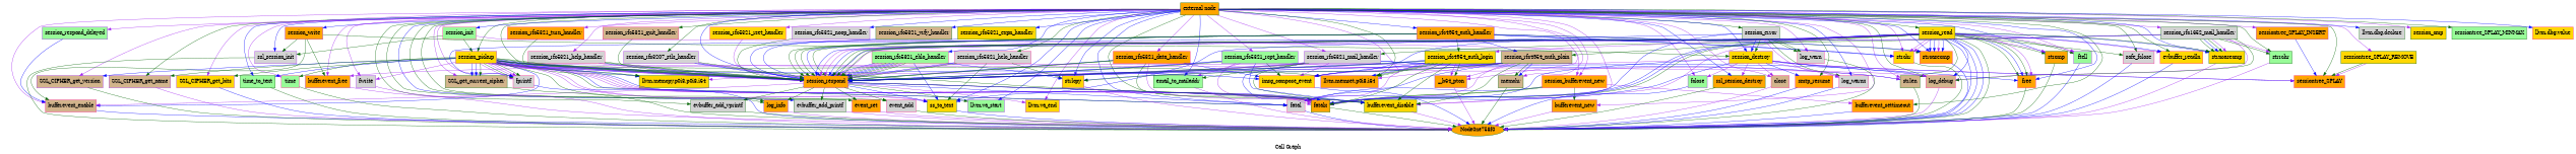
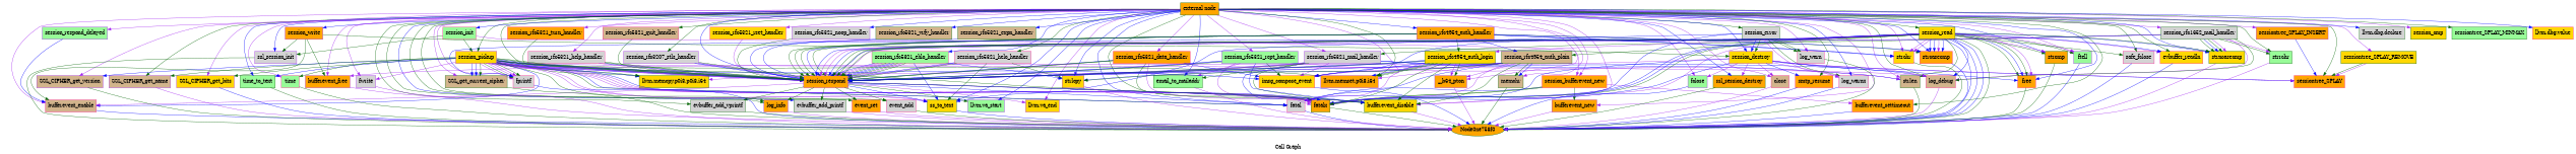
  digraph {
    label="Call Graph"
    node [color=deeppink fillcolor=orange shape=record style=filled]
    edge [color=darkgreen]
    n1 [color=darkgreen label="{external node}"]
    n2 [fillcolor=lightgrey label="{session_rfc5321_helo_handler}"]
    n3 [fillcolor=palegreen label="{session_rfc5321_ehlo_handler}"]
    n4 [fillcolor=gold label="{session_rfc5321_rset_handler}"]
    n5 [color=purple fillcolor=lightgrey label="{session_rfc5321_noop_handler}"]
    n6 [label="{session_rfc5321_data_handler}"]
    n7 [color=purple fillcolor=lightgrey label="{session_rfc5321_mail_handler}"]
    n8 [color=purple fillcolor=palegreen label="{session_rfc5321_rcpt_handler}"]
    n9 [color=darkgreen fillcolor=tan label="{session_rfc5321_vrfy_handler}"]
-   n10 [color=darkgreen fillcolor=gold label="{session_rfc5321_expn_handler}"]
+   n10 [color=darkgreen fillcolor=tan label="{session_rfc5321_expn_handler}"]
    n11 [label="{session_rfc5321_turn_handler}"]
    n12 [fillcolor=lightgrey label="{session_rfc5321_help_handler}"]
    n13 [fillcolor=tan label="{session_rfc5321_quit_handler}"]
    n14 [color=darkgreen fillcolor=lightgrey label="{session_rfc1652_mail_handler}"]
    n15 [color=purple fillcolor=lightgrey label="{session_rfc3207_stls_handler}"]
    n16 [color=purple label="{session_rfc4954_auth_handler}"]
    n17 [color=purple fillcolor=gold label="{session_pickup}"]
    n18 [color=darkgreen fillcolor=lightgrey label="{llvm.dbg.declare}"]
    n19 [fillcolor=lightgrey label="{fatal}"]
    n20 [color=purple label="{session_respond}"]
    n21 [fillcolor=tan label="{log_debug}"]
    n22 [color=darkgreen label="{fatalx}"]
    n23 [fillcolor=tan label="{bufferevent_enable}"]
    n24 [color=darkgreen fillcolor=gold label="{llvm.memcpy.p0i8.p0i8.i64}"]
    n25 [fillcolor=lightgrey label="{fprintf}"]
    n26 [color=darkgreen fillcolor=gold label="{ss_to_text}"]
    n27 [color=purple fillcolor=tan label="{SSL_CIPHER_get_version}"]
    n28 [color=darkgreen fillcolor=tan label="{SSL_get_current_cipher}"]
    n29 [color=purple fillcolor=tan label="{SSL_CIPHER_get_name}"]
    n30 [color=purple fillcolor=gold label="{SSL_CIPHER_get_bits}"]
    n31 [color=darkgreen fillcolor=palegreen label="{time_to_text}"]
    n32 [fillcolor=palegreen label="{time}"]
    n33 [color=purple label="{log_info}"]
    n34 [color=purple label="{llvm.memset.p0i8.i64}"]
    n35 [fillcolor=palegreen label="{session_init}"]
    n36 [color=purple fillcolor=lightgrey label="{ssl_session_init}"]
    n37 [label="{session_bufferevent_new}"]
    n38 [color=purple label="{bufferevent_new}"]
    n39 [color=darkgreen fillcolor=gold label="{session_read}"]
    n40 [color=purple label="{session_write}"]
    n41 [color=darkgreen fillcolor=lightgrey label="{session_error}"]
    n42 [label="{bufferevent_settimeout}"]
    n43 [color=purple fillcolor=gold label="{session_destroy}"]
    n44 [color=purple fillcolor=palegreen label="{fclose}"]
    n45 [fillcolor=gold label="{imsg_compose_event}"]
    n46 [color=darkgreen label="{ssl_session_destroy}"]
    n47 [color=purple label="{bufferevent_free}"]
    n48 [fillcolor=tan label="{close}"]
    n49 [fillcolor=lightgrey label="{log_warnx}"]
    n50 [label="{smtp_resume}"]
    n51 [color=darkgreen fillcolor=gold label="{sessiontree_SPLAY_REMOVE}"]
    n52 [label="{free}"]
    n53 [color=darkgreen fillcolor=gold label="{session_cmp}"]
    n54 [color=purple fillcolor=palegreen label="{llvm.va_start}"]
    n55 [color=darkgreen fillcolor=lightgrey label="{evbuffer_add_vprintf}"]
    n56 [color=darkgreen fillcolor=lightgrey label="{evbuffer_add_printf}"]
    n57 [color=purple fillcolor=gold label="{llvm.va_end}"]
    n58 [color=darkgreen fillcolor=gold label="{bufferevent_disable}"]
    n59 [label="{event_set}"]
    n60 [color=purple fillcolor=palegreen label="{session_respond_delayed}"]
    n61 [fillcolor=lightgrey label="{event_add}"]
    n62 [color=purple label="{sessiontree_SPLAY_INSERT}"]
    n63 [label="{sessiontree_SPLAY}"]
    n64 [color=darkgreen fillcolor=palegreen label="{sessiontree_SPLAY_MINMAX}"]
    n65 [fillcolor=lightgrey label="{log_warn}"]
    n66 [color=darkgreen label="{strcmp}"]
    n67 [color=purple fillcolor=palegreen label="{ftell}"]
    n68 [fillcolor=lightgrey label="{safe_fclose}"]
    n69 [color=darkgreen fillcolor=tan label="{strlen}"]
    n70 [color=darkgreen fillcolor=gold label="{strncasecmp}"]
    n71 [fillcolor=gold label="{strchr}"]
    n72 [label="{strcasecmp}"]
    n73 [color=purple label="{__b64_pton}"]
    n74 [color=darkgreen fillcolor=tan label="{memchr}"]
    n75 [color=purple fillcolor=gold label="{strlcpy}"]
    n76 [fillcolor=gold label="{evbuffer_readln}"]
    n77 [color=darkgreen fillcolor=palegreen label="{email_to_mailaddr}"]
    n78 [color=darkgreen fillcolor=palegreen label="{strrchr}"]
    n79 [fillcolor=gold label="{llvm.dbg.value}"]
    n80 [color=purple fillcolor=lightgrey label="{fwrite}"]
    n81 [color=darkgreen fillcolor=tan label="{session_rfc4954_auth_plain}"]
    n82 [color=darkgreen fillcolor=gold label="{session_rfc4954_auth_login}"]
    n83 [color=darkgreen label=Node0xe758f0 shape=""]
    n1 -> n2
    n1 -> n3 [color=blue]
    n1 -> n4 [color=purple]
    n1 -> n5 [color=blue]
    n1 -> n6 [color=purple]
    n1 -> n7 [color=purple]
    n1 -> n8 [color=purple]
    n1 -> n9 [color=blue]
    n1 -> n10 [color=blue]
    n1 -> n11 [color=purple]
    n1 -> n12 [color=purple]
    n1 -> n13
    n1 -> n14 [color=purple]
    n1 -> n15
    n1 -> n16 [color=blue]
    n1 -> n17
    n1 -> n18 [color=blue]
    n1 -> n19 [color=blue]
    n1 -> n20 [color=blue]
    n1 -> n21
    n1 -> n22
    n1 -> n23 [color=purple]
    n1 -> n24
    n1 -> n25 [color=purple]
    n1 -> n26 [color=blue]
    n1 -> n27 [color=purple]
    n1 -> n28 [color=purple]
    n1 -> n29
    n1 -> n30 [color=purple]
    n1 -> n31 [color=blue]
    n1 -> n32 [color=purple]
    n1 -> n33
    n1 -> n34
    n1 -> n35 [color=blue]
    n1 -> n36 [color=blue]
    n1 -> n37 [color=purple]
    n1 -> n38 [color=purple]
    n1 -> n39
    n1 -> n40 [color=blue]
    n1 -> n41
    n1 -> n42
    n1 -> n43 [color=blue]
    n1 -> n44 [color=purple]
    n1 -> n45 [color=purple]
    n1 -> n46 [color=blue]
    n1 -> n47 [color=purple]
    n1 -> n48 [color=purple]
    n1 -> n49 [color=blue]
    n1 -> n50
    n1 -> n51 [color=purple]
    n1 -> n52 [color=blue]
    n1 -> n53 [color=purple]
    n1 -> n54 [color=blue]
    n1 -> n55
    n1 -> n56 [color=blue]
    n1 -> n57 [color=purple]
    n1 -> n58 [color=purple]
    n1 -> n59
    n1 -> n60 [color=purple]
    n1 -> n61
    n1 -> n62 [color=purple]
    n1 -> n63
    n1 -> n64
    n1 -> n65 [color=purple]
    n1 -> n66 [color=blue]
    n1 -> n67 [color=purple]
    n1 -> n68
    n1 -> n69 [color=purple]
    n1 -> n70 [color=blue]
    n1 -> n71 [color=purple]
    n1 -> n72 [color=blue]
    n1 -> n73 [color=purple]
    n1 -> n74 [color=purple]
    n1 -> n75 [color=blue]
    n1 -> n76
    n1 -> n77 [color=blue]
    n1 -> n78
    n1 -> n79 [color=blue]
    n1 -> n80 [color=purple]
    n2 -> n20 [color=blue]
    n2 -> n20 [color=purple]
    n2 -> n20
    n2 -> n26
    n2 -> n75
    n3 -> n20 [color=blue]
    n3 -> n20 [color=purple]
    n3 -> n20 [color=purple]
    n3 -> n20
    n3 -> n20 [color=blue]
    n3 -> n20 [color=blue]
    n3 -> n20
    n3 -> n20 [color=purple]
    n3 -> n20
    n3 -> n26 [color=blue]
    n3 -> n75 [color=blue]
    n4 -> n20 [color=purple]
    n5 -> n20
    n6 -> n20 [color=blue]
    n6 -> n20
    n6 -> n20
    n6 -> n22
    n6 -> n45 [color=blue]
    n6 -> n58 [color=purple]
    n7 -> n20 [color=blue]
    n7 -> n20 [color=purple]
    n7 -> n20
    n7 -> n21 [color=blue]
    n7 -> n22 [color=blue]
    n7 -> n24 [color=purple]
    n7 -> n45 [color=purple]
    n7 -> n58
    n7 -> n69 [color=blue]
    n7 -> n77
    n8 -> n20 [color=blue]
    n8 -> n20 [color=blue]
    n8 -> n20
    n8 -> n22 [color=purple]
    n8 -> n45
    n8 -> n58 [color=blue]
    n8 -> n69 [color=purple]
    n8 -> n77 [color=purple]
    n9 -> n20 [color=blue]
    n10 -> n20 [color=blue]
    n11 -> n20
    n12 -> n20 [color=purple]
    n12 -> n20 [color=blue]
    n12 -> n20
    n12 -> n20
    n13 -> n20
    n14 -> n7
    n14 -> n20 [color=blue]
    n14 -> n20 [color=purple]
    n14 -> n21 [color=purple]
    n14 -> n21
    n14 -> n70
    n14 -> n70 [color=blue]
    n14 -> n70
    n14 -> n70 [color=purple]
    n14 -> n78
    n14 -> n78 [color=purple]
    n15 -> n20 [color=blue]
    n15 -> n20 [color=blue]
    n15 -> n20 [color=purple]
    n15 -> n20
    n16 -> n20
    n16 -> n20
    n16 -> n20
    n16 -> n20 [color=blue]
    n16 -> n20
    n16 -> n71 [color=blue]
    n16 -> n71 [color=blue]
    n16 -> n72
    n16 -> n72 [color=blue]
    n16 -> n81 [color=blue]
    n16 -> n82
    n17 -> n19
    n17 -> n19 [color=blue]
    n17 -> n20 [color=purple]
    n17 -> n20 [color=blue]
    n17 -> n20 [color=purple]
    n17 -> n20 [color=purple]
    n17 -> n20 [color=blue]
    n17 -> n20
    n17 -> n20
    n17 -> n20 [color=blue]
    n17 -> n20
    n17 -> n20
    n17 -> n21 [color=purple]
    n17 -> n22 [color=purple]
    n17 -> n22 [color=purple]
    n17 -> n22 [color=purple]
    n17 -> n22 [color=purple]
    n17 -> n22 [color=blue]
    n17 -> n23 [color=blue]
    n17 -> n24 [color=blue]
    n17 -> n24
    n17 -> n25 [color=purple]
    n17 -> n25
    n17 -> n25 [color=purple]
    n17 -> n25 [color=purple]
    n17 -> n25
    n17 -> n26 [color=purple]
    n17 -> n26 [color=purple]
    n17 -> n27 [color=blue]
    n17 -> n28 [color=blue]
    n17 -> n28 [color=blue]
    n17 -> n28
    n17 -> n29
    n17 -> n30
    n17 -> n31 [color=blue]
    n17 -> n32
    n17 -> n33
    n17 -> n34
    n17 -> n45 [color=blue]
    n17 -> n58
    n17 -> n80 [color=purple]
    n19 -> n83 [color=blue]
    n20 -> n19 [color=blue]
    n20 -> n22 [color=purple]
    n20 -> n22
    n20 -> n23 [color=purple]
    n20 -> n26 [color=blue]
    n20 -> n33
    n20 -> n54
    n20 -> n55
    n20 -> n56
    n20 -> n57 [color=purple]
    n20 -> n58 [color=blue]
    n20 -> n59
    n20 -> n61
    n21 -> n83 [color=purple]
    n22 -> n83
    n23 -> n83 [color=blue]
    n25 -> n83 [color=blue]
    n26 -> n83 [color=blue]
    n27 -> n83
    n28 -> n83
    n29 -> n83 [color=purple]
    n30 -> n83 [color=blue]
    n31 -> n83
    n32 -> n83
    n33 -> n83 [color=purple]
    n35 -> n17
    n35 -> n36
    n35 -> n37 [color=purple]
    n36 -> n83
    n37 -> n19 [color=blue]
    n37 -> n22
    n37 -> n22
    n37 -> n38
    n37 -> n42 [color=purple]
    n38 -> n83 [color=purple]
    n39 -> n20 [color=blue]
    n39 -> n20 [color=purple]
    n39 -> n20 [color=purple]
    n39 -> n20 [color=blue]
    n39 -> n20
    n39 -> n20
    n39 -> n20
    n39 -> n21 [color=blue]
    n39 -> n22 [color=blue]
    n39 -> n22 [color=blue]
    n39 -> n22
    n39 -> n25 [color=blue]
    n39 -> n45 [color=blue]
    n39 -> n52
    n39 -> n52 [color=blue]
    n39 -> n52
    n39 -> n52 [color=purple]
    n39 -> n58 [color=purple]
    n39 -> n66
    n39 -> n66 [color=purple]
    n39 -> n67
    n39 -> n67 [color=purple]
    n39 -> n68
    n39 -> n69
    n39 -> n70 [color=blue]
    n39 -> n70
    n39 -> n71 [color=purple]
    n39 -> n71 [color=purple]
    n39 -> n72 [color=blue]
    n39 -> n72 [color=blue]
    n39 -> n72 [color=purple]
    n39 -> n72 [color=blue]
    n39 -> n76 [color=purple]
    n39 -> n76 [color=blue]
    n39 -> n81
    n39 -> n82 [color=purple]
    n39 -> n83 [color=blue]
    n39 -> n83 [color=blue]
    n39 -> n83 [color=blue]
    n39 -> n83
    n40 -> n23
    n40 -> n36
    n40 -> n43
    n40 -> n47
    n41 -> n22 [color=blue]
    n41 -> n26 [color=blue]
    n41 -> n43 [color=blue]
    n41 -> n43
    n41 -> n49 [color=purple]
    n41 -> n49
    n41 -> n65
    n41 -> n65
    n42 -> n83 [color=blue]
    n43 -> n19 [color=blue]
    n43 -> n21 [color=purple]
    n43 -> n22 [color=blue]
    n43 -> n44 [color=purple]
    n43 -> n46 [color=purple]
    n43 -> n47 [color=purple]
    n43 -> n48 [color=purple]
    n43 -> n49 [color=purple]
    n43 -> n50 [color=blue]
    n43 -> n52 [color=blue]
    n43 -> n63 [color=blue]
    n43 -> n63 [color=purple]
    n44 -> n83 [color=blue]
    n45 -> n83 [color=blue]
    n46 -> n83
    n47 -> n83 [color=purple]
    n48 -> n83 [color=purple]
    n49 -> n83 [color=blue]
    n50 -> n83 [color=blue]
    n51 -> n63
    n51 -> n63 [color=purple]
    n52 -> n83
    n55 -> n83
    n56 -> n83 [color=purple]
    n58 -> n83 [color=purple]
    n59 -> n83 [color=purple]
    n60 -> n23 [color=blue]
    n61 -> n83
    n62 -> n63 [color=blue]
    n65 -> n83
    n66 -> n83
    n67 -> n83 [color=blue]
    n68 -> n83 [color=blue]
    n69 -> n83
    n70 -> n83 [color=purple]
    n71 -> n83
    n72 -> n83 [color=blue]
    n73 -> n83 [color=purple]
    n74 -> n83
    n75 -> n83 [color=purple]
    n76 -> n83 [color=blue]
    n77 -> n83 [color=purple]
    n78 -> n83 [color=purple]
    n80 -> n83 [color=purple]
    n81 -> n19 [color=blue]
    n81 -> n20 [color=purple]
    n81 -> n20 [color=blue]
    n81 -> n22 [color=purple]
    n81 -> n34 [color=purple]
    n81 -> n45 [color=purple]
    n81 -> n58
    n81 -> n73 [color=purple]
    n81 -> n74
    n81 -> n74 [color=blue]
    n81 -> n75 [color=blue]
    n81 -> n75
    n82 -> n19 [color=purple]
    n82 -> n20 [color=blue]
    n82 -> n20
    n82 -> n20 [color=blue]
    n82 -> n22
    n82 -> n34 [color=blue]
    n82 -> n34
    n82 -> n34
    n82 -> n45 [color=blue]
    n82 -> n58
    n82 -> n73 [color=purple]
    n82 -> n73
  }
